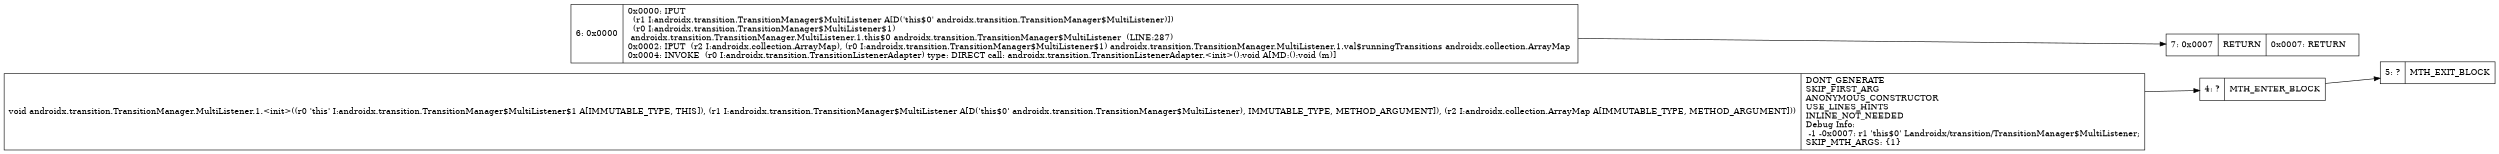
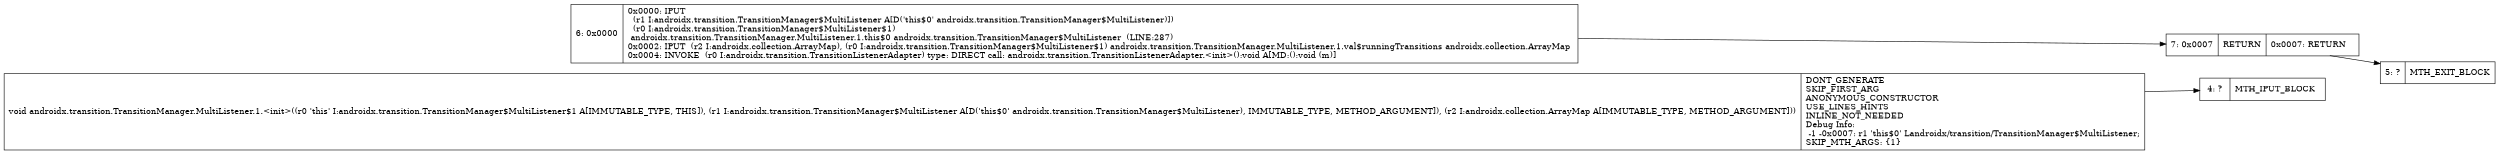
  digraph {
    rankdir=LR
    node [shape=record]
-   n1 [label="{4\:\ ?|MTH_ENTER_BLOCK\l}"]
+   n1 [label="{4\:\ ?|MTH_IPUT_BLOCK\l}"]
    n2 [label="{6\:\ 0x0000|0x0000: IPUT  \l  (r1 I:androidx.transition.TransitionManager$MultiListener A[D('this$0' androidx.transition.TransitionManager$MultiListener)])\l  (r0 I:androidx.transition.TransitionManager$MultiListener$1)\l androidx.transition.TransitionManager.MultiListener.1.this$0 androidx.transition.TransitionManager$MultiListener  (LINE:287)\l0x0002: IPUT  (r2 I:androidx.collection.ArrayMap), (r0 I:androidx.transition.TransitionManager$MultiListener$1) androidx.transition.TransitionManager.MultiListener.1.val$runningTransitions androidx.collection.ArrayMap \l0x0004: INVOKE  (r0 I:androidx.transition.TransitionListenerAdapter) type: DIRECT call: androidx.transition.TransitionListenerAdapter.\<init\>():void A[MD:():void (m)]\l}"]
    n3 [label="{7\:\ 0x0007|RETURN\l|0x0007: RETURN   \l}"]
    n4 [label="{5\:\ ?|MTH_EXIT_BLOCK\l}"]
    n5 [label="{void androidx.transition.TransitionManager.MultiListener.1.\<init\>((r0 'this' I:androidx.transition.TransitionManager$MultiListener$1 A[IMMUTABLE_TYPE, THIS]), (r1 I:androidx.transition.TransitionManager$MultiListener A[D('this$0' androidx.transition.TransitionManager$MultiListener), IMMUTABLE_TYPE, METHOD_ARGUMENT]), (r2 I:androidx.collection.ArrayMap A[IMMUTABLE_TYPE, METHOD_ARGUMENT]))  | DONT_GENERATE\lSKIP_FIRST_ARG\lANONYMOUS_CONSTRUCTOR\lUSE_LINES_HINTS\lINLINE_NOT_NEEDED\lDebug Info:\l  \-1 \-0x0007: r1 'this$0' Landroidx\/transition\/TransitionManager$MultiListener;\lSKIP_MTH_ARGS: \{1\}\l}"]
    n2 -> n3
-   n1 -> n4
+   n3 -> n4
    n5 -> n1
  }
